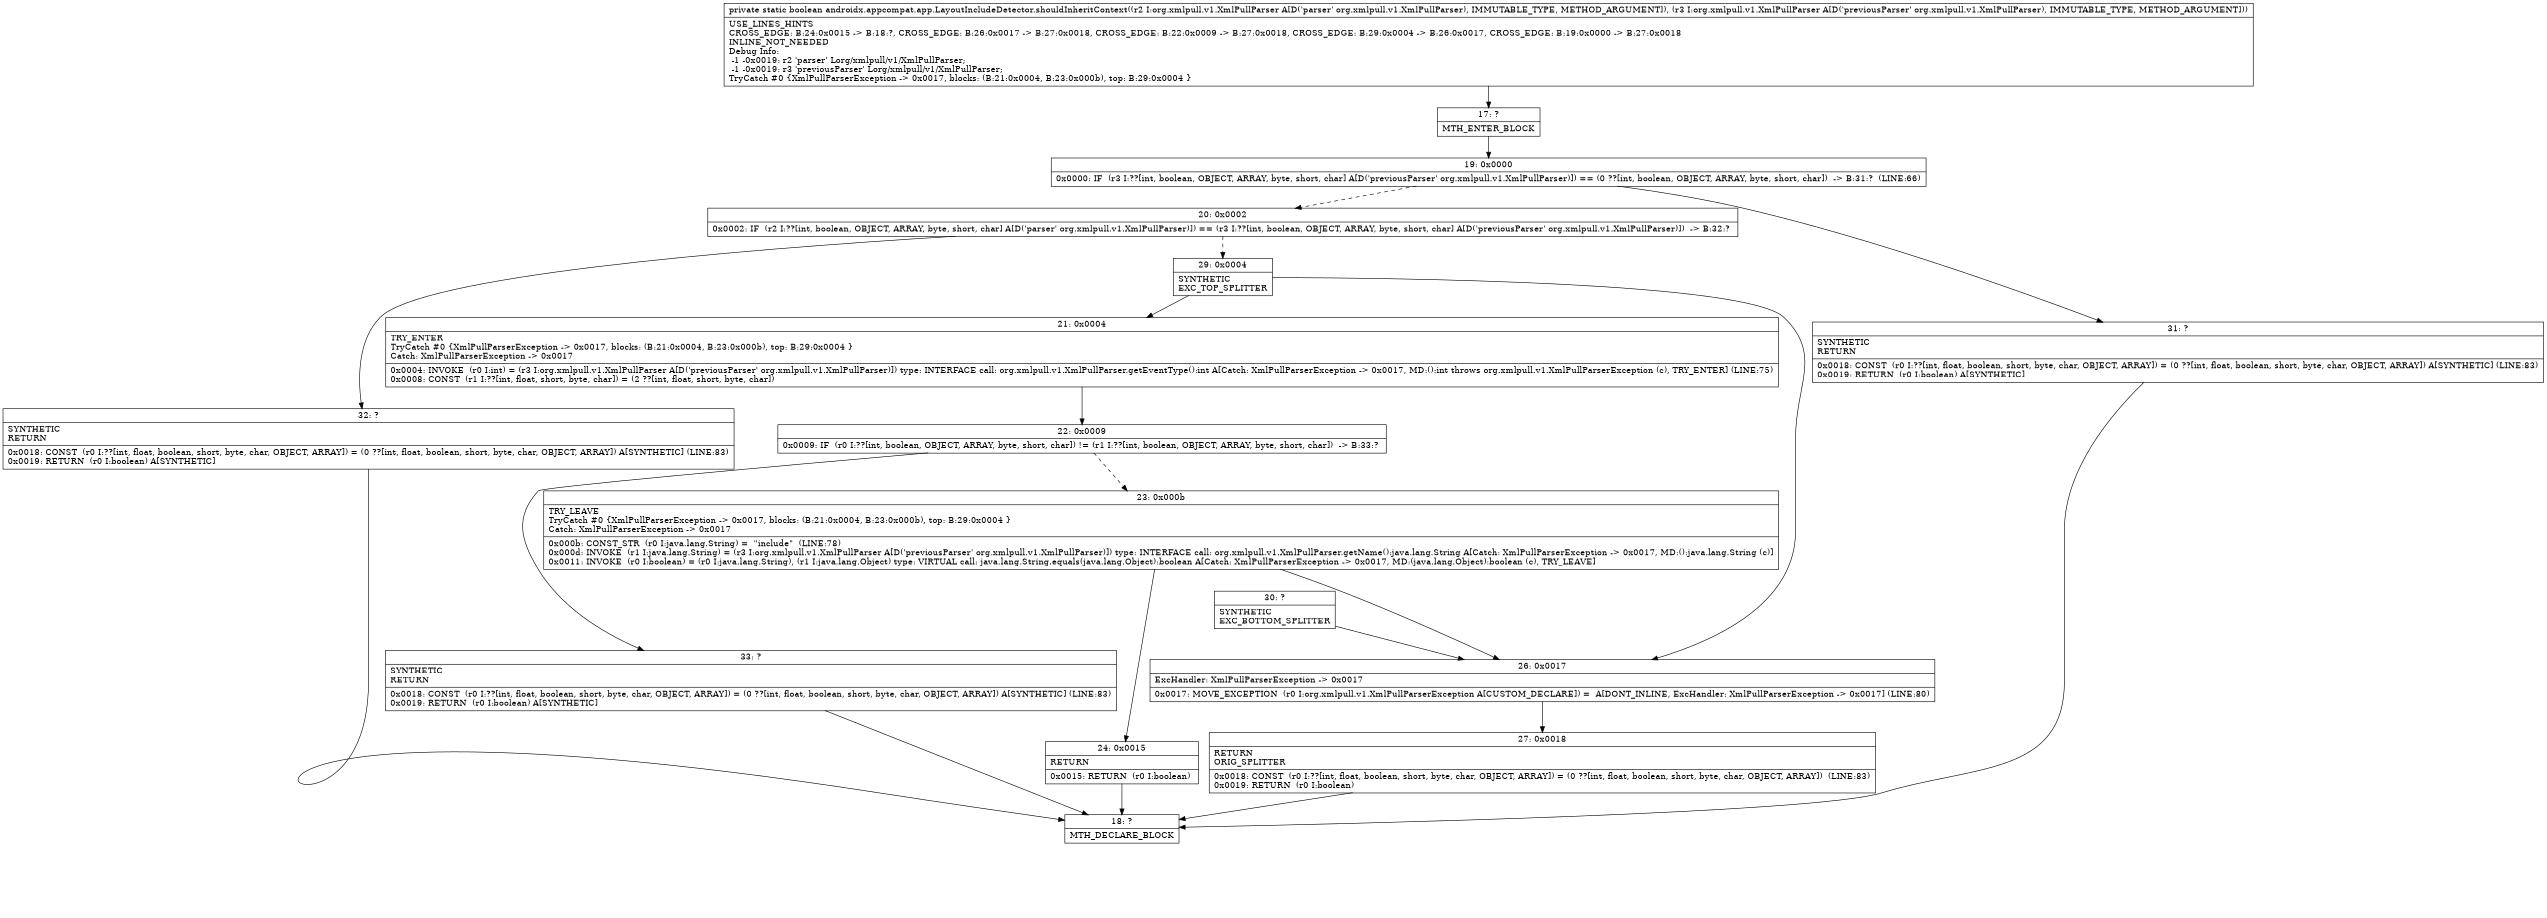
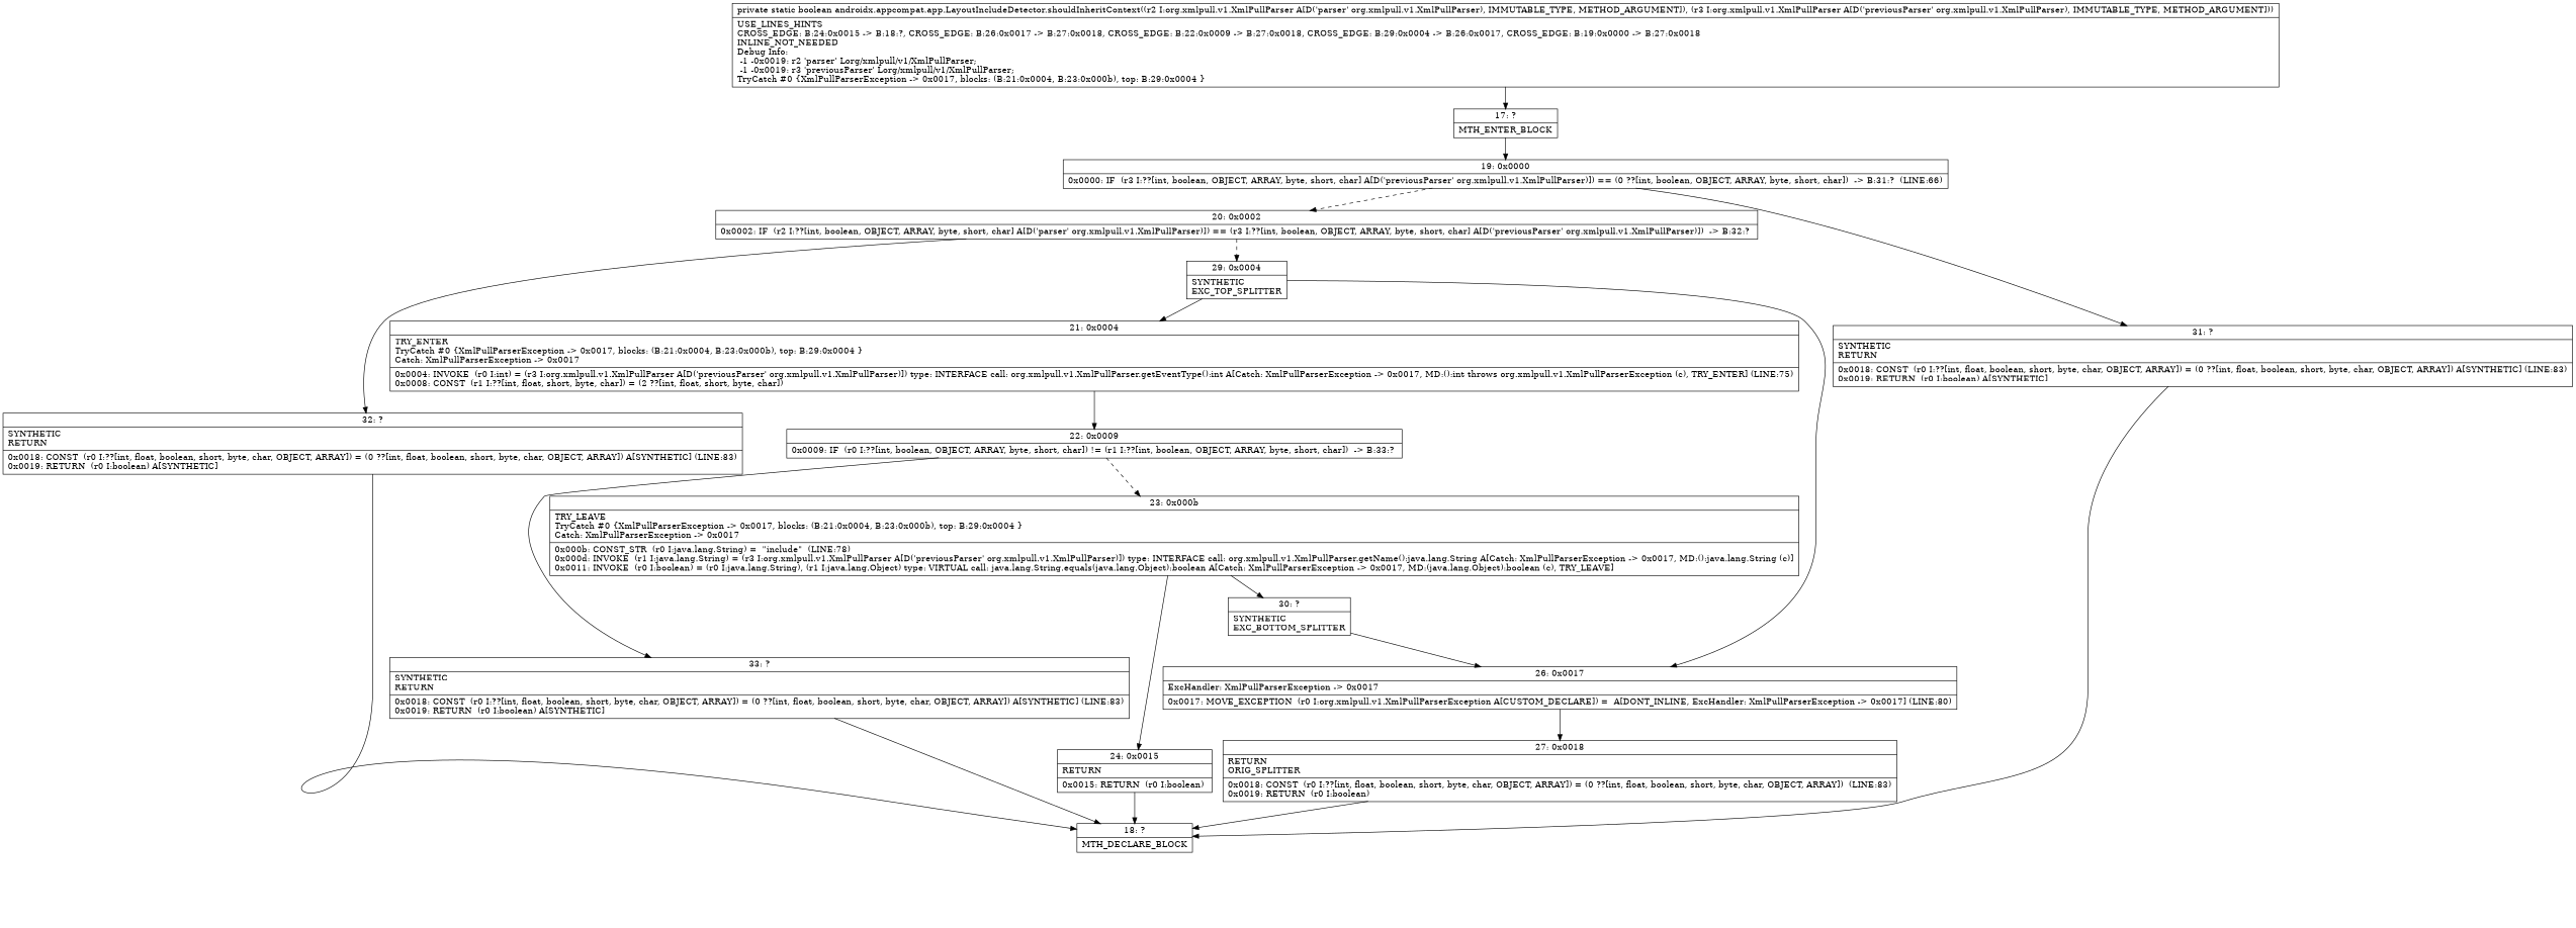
  digraph {
    node [shape=record]
    n1 [label="{17\:\ ?|MTH_ENTER_BLOCK\l}"]
    n2 [label="{19\:\ 0x0000|0x0000: IF  (r3 I:??[int, boolean, OBJECT, ARRAY, byte, short, char] A[D('previousParser' org.xmlpull.v1.XmlPullParser)]) == (0 ??[int, boolean, OBJECT, ARRAY, byte, short, char])  \-\> B:31:?  (LINE:66)\l}"]
    n3 [label="{20\:\ 0x0002|0x0002: IF  (r2 I:??[int, boolean, OBJECT, ARRAY, byte, short, char] A[D('parser' org.xmlpull.v1.XmlPullParser)]) == (r3 I:??[int, boolean, OBJECT, ARRAY, byte, short, char] A[D('previousParser' org.xmlpull.v1.XmlPullParser)])  \-\> B:32:? \l}"]
    n4 [label="{31\:\ ?|SYNTHETIC\lRETURN\l|0x0018: CONST  (r0 I:??[int, float, boolean, short, byte, char, OBJECT, ARRAY]) = (0 ??[int, float, boolean, short, byte, char, OBJECT, ARRAY]) A[SYNTHETIC] (LINE:83)\l0x0019: RETURN  (r0 I:boolean) A[SYNTHETIC]\l}"]
    n5 [label="{29\:\ 0x0004|SYNTHETIC\lEXC_TOP_SPLITTER\l}"]
    n6 [label="{32\:\ ?|SYNTHETIC\lRETURN\l|0x0018: CONST  (r0 I:??[int, float, boolean, short, byte, char, OBJECT, ARRAY]) = (0 ??[int, float, boolean, short, byte, char, OBJECT, ARRAY]) A[SYNTHETIC] (LINE:83)\l0x0019: RETURN  (r0 I:boolean) A[SYNTHETIC]\l}"]
    n7 [label="{18\:\ ?|MTH_DECLARE_BLOCK\l}"]
    n8 [label="{21\:\ 0x0004|TRY_ENTER\lTryCatch #0 \{XmlPullParserException \-\> 0x0017, blocks: (B:21:0x0004, B:23:0x000b), top: B:29:0x0004 \}\lCatch: XmlPullParserException \-\> 0x0017\l|0x0004: INVOKE  (r0 I:int) = (r3 I:org.xmlpull.v1.XmlPullParser A[D('previousParser' org.xmlpull.v1.XmlPullParser)]) type: INTERFACE call: org.xmlpull.v1.XmlPullParser.getEventType():int A[Catch: XmlPullParserException \-\> 0x0017, MD:():int throws org.xmlpull.v1.XmlPullParserException (c), TRY_ENTER] (LINE:75)\l0x0008: CONST  (r1 I:??[int, float, short, byte, char]) = (2 ??[int, float, short, byte, char]) \l}"]
    n9 [label="{26\:\ 0x0017|ExcHandler: XmlPullParserException \-\> 0x0017\l|0x0017: MOVE_EXCEPTION  (r0 I:org.xmlpull.v1.XmlPullParserException A[CUSTOM_DECLARE]) =  A[DONT_INLINE, ExcHandler: XmlPullParserException \-\> 0x0017] (LINE:80)\l}"]
    n10 [label="{22\:\ 0x0009|0x0009: IF  (r0 I:??[int, boolean, OBJECT, ARRAY, byte, short, char]) != (r1 I:??[int, boolean, OBJECT, ARRAY, byte, short, char])  \-\> B:33:? \l}"]
    n11 [label="{27\:\ 0x0018|RETURN\lORIG_SPLITTER\l|0x0018: CONST  (r0 I:??[int, float, boolean, short, byte, char, OBJECT, ARRAY]) = (0 ??[int, float, boolean, short, byte, char, OBJECT, ARRAY])  (LINE:83)\l0x0019: RETURN  (r0 I:boolean) \l}"]
    n12 [label="{23\:\ 0x000b|TRY_LEAVE\lTryCatch #0 \{XmlPullParserException \-\> 0x0017, blocks: (B:21:0x0004, B:23:0x000b), top: B:29:0x0004 \}\lCatch: XmlPullParserException \-\> 0x0017\l|0x000b: CONST_STR  (r0 I:java.lang.String) =  \"include\"  (LINE:78)\l0x000d: INVOKE  (r1 I:java.lang.String) = (r3 I:org.xmlpull.v1.XmlPullParser A[D('previousParser' org.xmlpull.v1.XmlPullParser)]) type: INTERFACE call: org.xmlpull.v1.XmlPullParser.getName():java.lang.String A[Catch: XmlPullParserException \-\> 0x0017, MD:():java.lang.String (c)]\l0x0011: INVOKE  (r0 I:boolean) = (r0 I:java.lang.String), (r1 I:java.lang.Object) type: VIRTUAL call: java.lang.String.equals(java.lang.Object):boolean A[Catch: XmlPullParserException \-\> 0x0017, MD:(java.lang.Object):boolean (c), TRY_LEAVE]\l}"]
    n13 [label="{33\:\ ?|SYNTHETIC\lRETURN\l|0x0018: CONST  (r0 I:??[int, float, boolean, short, byte, char, OBJECT, ARRAY]) = (0 ??[int, float, boolean, short, byte, char, OBJECT, ARRAY]) A[SYNTHETIC] (LINE:83)\l0x0019: RETURN  (r0 I:boolean) A[SYNTHETIC]\l}"]
    n14 [label="{24\:\ 0x0015|RETURN\l|0x0015: RETURN  (r0 I:boolean) \l}"]
    n15 [label="{30\:\ ?|SYNTHETIC\lEXC_BOTTOM_SPLITTER\l}"]
    n16 [label="{private static boolean androidx.appcompat.app.LayoutIncludeDetector.shouldInheritContext((r2 I:org.xmlpull.v1.XmlPullParser A[D('parser' org.xmlpull.v1.XmlPullParser), IMMUTABLE_TYPE, METHOD_ARGUMENT]), (r3 I:org.xmlpull.v1.XmlPullParser A[D('previousParser' org.xmlpull.v1.XmlPullParser), IMMUTABLE_TYPE, METHOD_ARGUMENT]))  | USE_LINES_HINTS\lCROSS_EDGE: B:24:0x0015 \-\> B:18:?, CROSS_EDGE: B:26:0x0017 \-\> B:27:0x0018, CROSS_EDGE: B:22:0x0009 \-\> B:27:0x0018, CROSS_EDGE: B:29:0x0004 \-\> B:26:0x0017, CROSS_EDGE: B:19:0x0000 \-\> B:27:0x0018\lINLINE_NOT_NEEDED\lDebug Info:\l  \-1 \-0x0019: r2 'parser' Lorg\/xmlpull\/v1\/XmlPullParser;\l  \-1 \-0x0019: r3 'previousParser' Lorg\/xmlpull\/v1\/XmlPullParser;\lTryCatch #0 \{XmlPullParserException \-\> 0x0017, blocks: (B:21:0x0004, B:23:0x000b), top: B:29:0x0004 \}\l}"]
    n1 -> n2
    n2 -> n3 [style=dashed]
    n2 -> n4
    n3 -> n5 [style=dashed]
    n3 -> n6
    n4 -> n7
    n5 -> n8
    n5 -> n9
    n6 -> n7
    n8 -> n10
    n9 -> n11
    n10 -> n12 [style=dashed]
    n10 -> n13
    n11 -> n7
    n12 -> n14
-   n12 -> n9
+   n12 -> n15
    n13 -> n7
    n14 -> n7
    n15 -> n9
    n16 -> n1
  }
